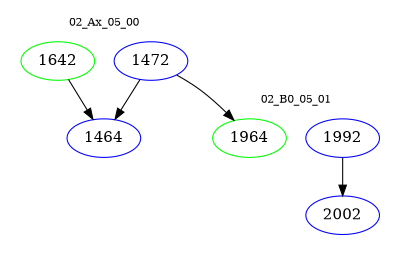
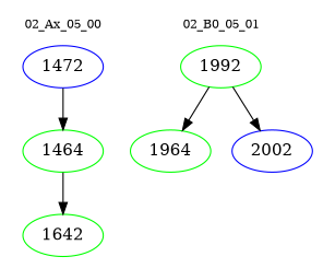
  digraph {
    node [color=green]
    edge [color=black]
-   n1 [color=blue label=1464]
+   n1 [label=1464]
    n2 [label=1642]
    n3 [color=blue label=1472]
-   n4 [color=blue label=1992]
+   n4 [label=1992]
    n5 [label=1964]
    n6 [color=blue label=2002]
    subgraph cluster_1 {
      color=white
      fontsize=10
      label="02_Ax_05_00"
      n1
      n2
      n3
    }
    subgraph cluster_2 {
      color=white
      fontsize=10
      label="02_B0_05_01"
      n4
      n5
      n6
    }
-   n2 -> n1
+   n1 -> n2
    n3 -> n1
-   n3 -> n5
+   n4 -> n5
    n4 -> n6
  }
